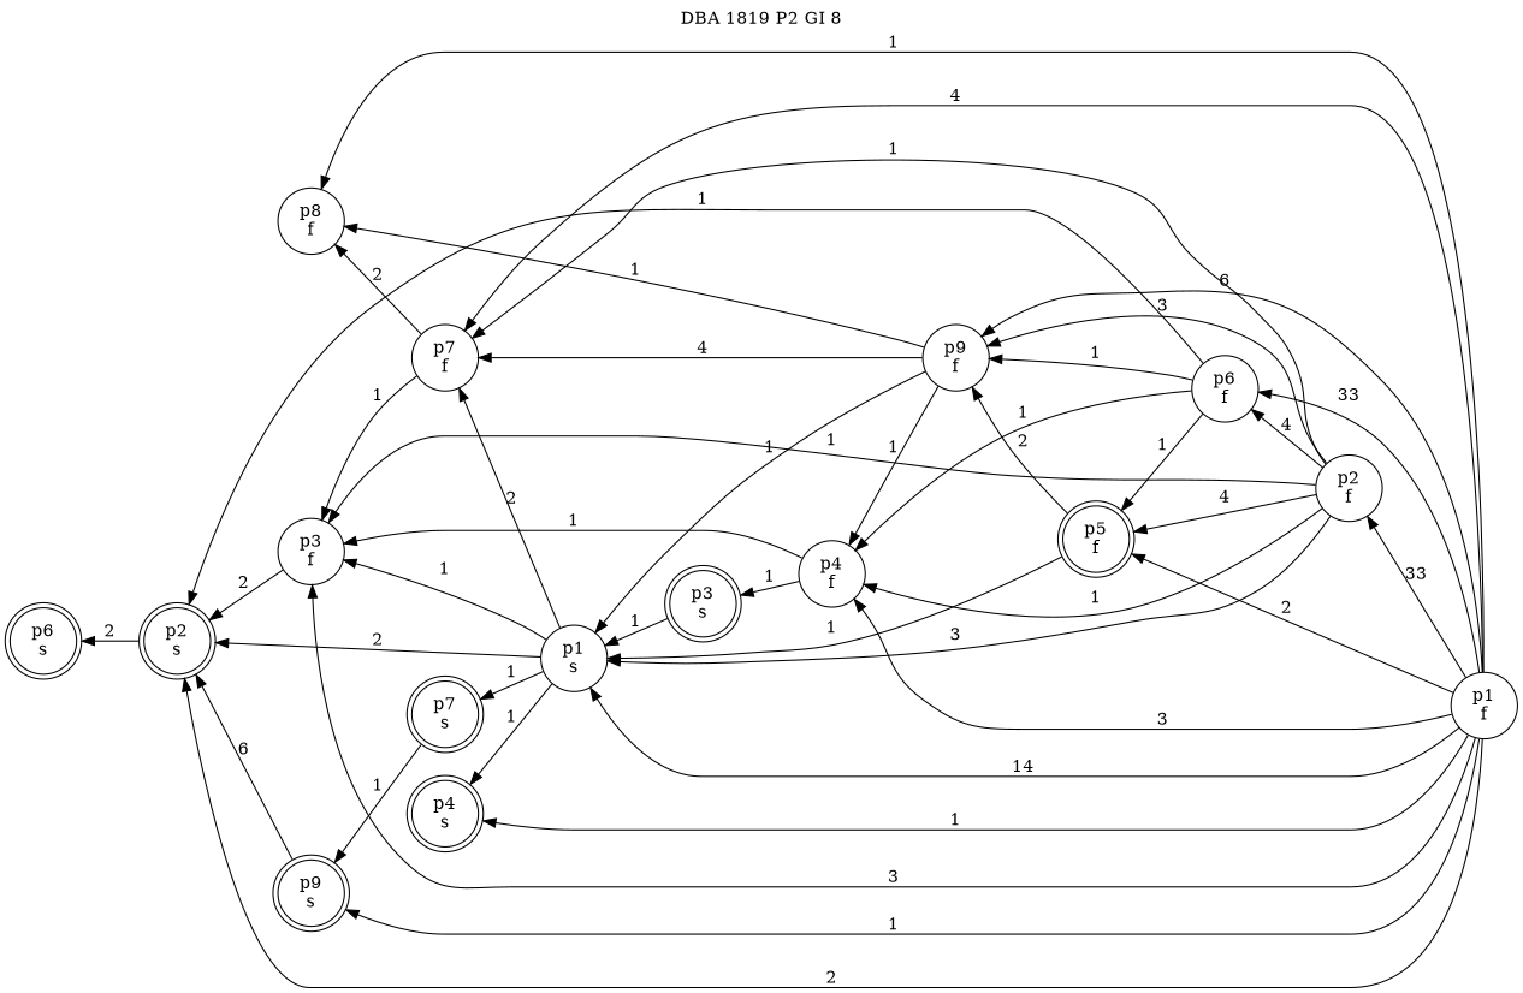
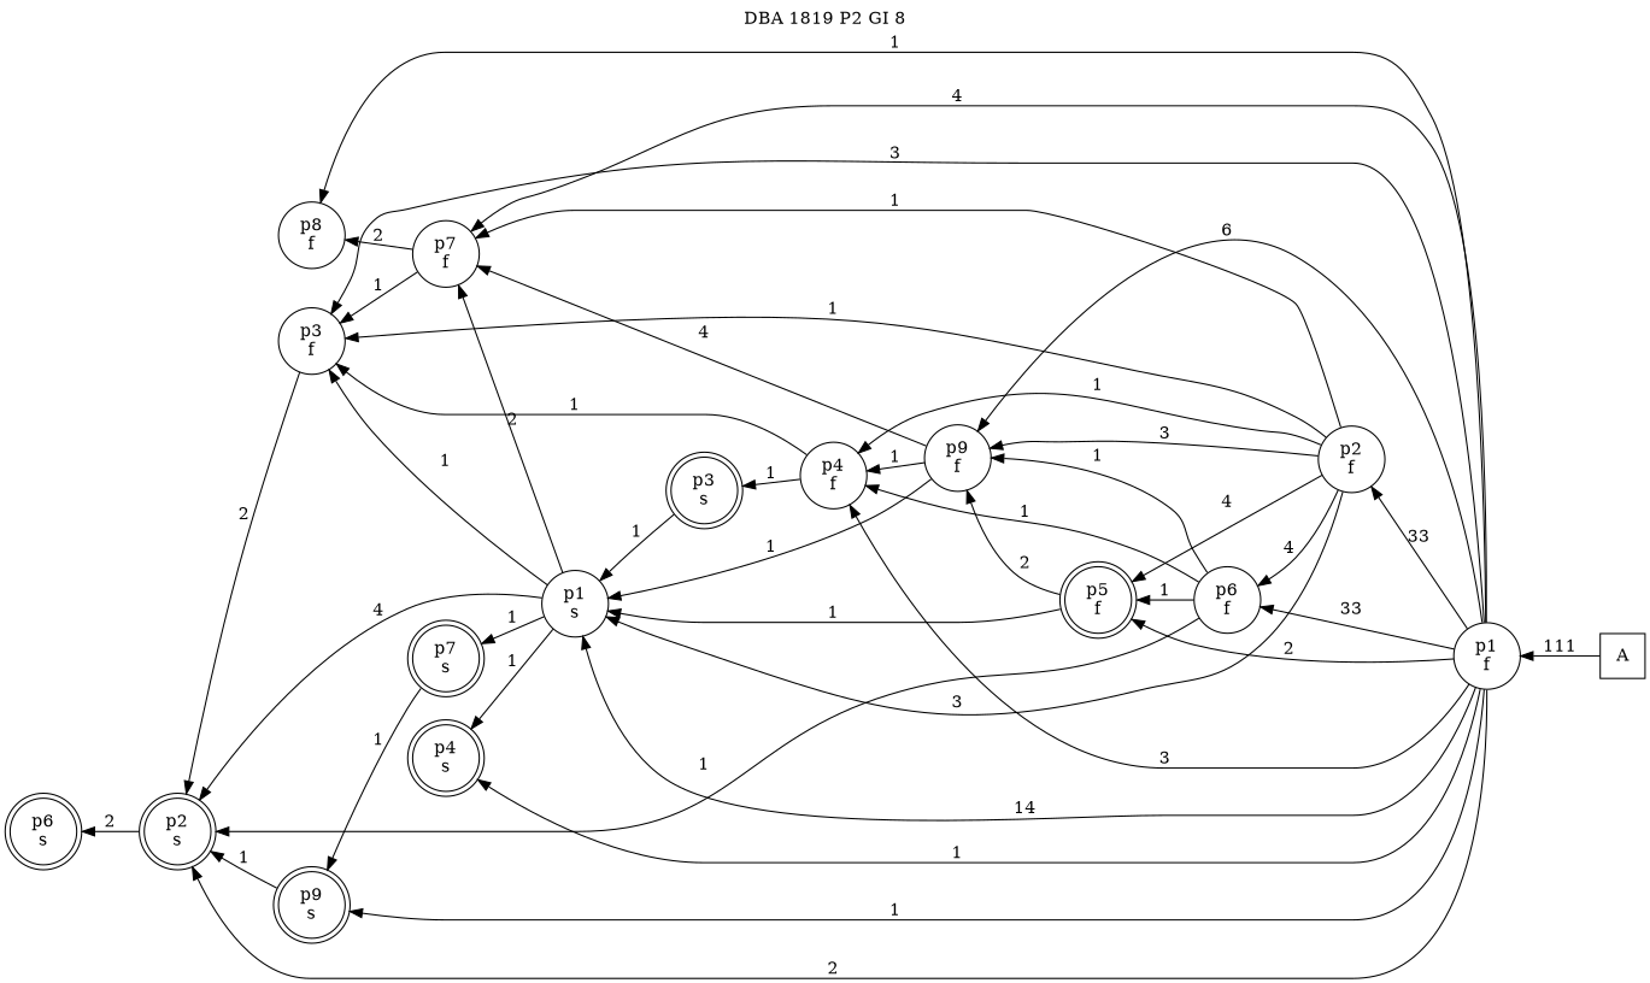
  digraph {
    label=" DBA 1819 P2 GI 8 "
    labelloc=tl
    rankdir=RL
    node [shape=circle]
+   n1 [label=A shape=square]
    n2 [label="p1\nf"]
    n3 [label="p2\nf"]
    n4 [label="p6\nf"]
    n5 [label="p5\nf" shape=doublecircle]
    n6 [label="p9\nf"]
    n7 [label="p7\nf"]
    n8 [label="p8\nf"]
    n9 [label="p3\nf"]
    n10 [label="p4\nf"]
    n11 [label="p1\ns"]
    n12 [label="p2\ns" shape=doublecircle]
    n13 [label="p4\ns" shape=doublecircle]
    n14 [label="p9\ns" shape=doublecircle]
    n15 [label="p3\ns" shape=doublecircle]
    n16 [label="p7\ns" shape=doublecircle]
    n17 [label="p6\ns" shape=doublecircle]
+   n1 -> n2 [label=111]
    n2 -> n3 [label=33]
    n2 -> n4 [label=33]
    n2 -> n5 [label=2]
    n2 -> n6 [label=6]
    n2 -> n7 [label=4]
    n2 -> n8 [label=1]
    n2 -> n9 [label=3]
    n2 -> n10 [label=3]
    n2 -> n11 [label=14]
    n2 -> n12 [label=2]
    n2 -> n13 [label=1]
    n2 -> n14 [label=1]
    n3 -> n4 [label=4]
    n3 -> n5 [label=4]
    n3 -> n6 [label=3]
    n3 -> n7 [label=1]
    n3 -> n9 [label=1]
    n3 -> n10 [label=1]
    n3 -> n11 [label=3]
    n4 -> n5 [label=1]
    n4 -> n6 [label=1]
    n4 -> n10 [label=1]
    n4 -> n12 [label=1]
    n5 -> n6 [label=2]
    n5 -> n11 [label=1]
    n6 -> n7 [label=4]
-   n6 -> n8 [label=1]
    n6 -> n10 [label=1]
    n6 -> n11 [label=1]
    n7 -> n8 [label=2]
    n7 -> n9 [label=1]
    n9 -> n12 [label=2]
    n10 -> n9 [label=1]
    n10 -> n15 [label=1]
    n11 -> n7 [label=2]
    n11 -> n9 [label=1]
-   n11 -> n12 [label=2]
+   n11 -> n12 [label=4]
    n11 -> n13 [label=1]
    n11 -> n16 [label=1]
    n12 -> n17 [label=2]
-   n14 -> n12 [label=6]
+   n14 -> n12 [label=1]
    n15 -> n11 [label=1]
    n16 -> n14 [label=1]
  }
